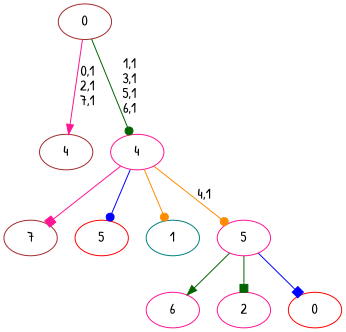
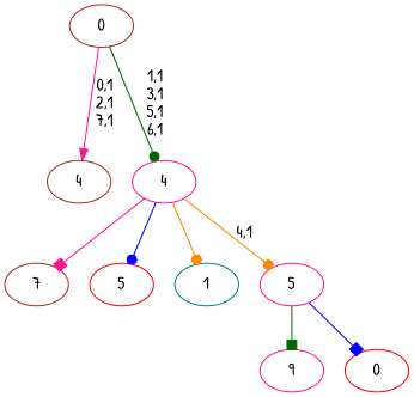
  digraph {
    fontname="Patrick Hand"
    node [color=deeppink fontname="Patrick Hand"]
    edge [arrowhead=dot color=darkgreen fontname="Patrick Hand"]
    n1 [color=brown label=7]
-   n2 [label=6]
    n3 [color=red label=5]
    n4 [color=brown label=4]
-   n5 [label=2]
+   n5 [label=9]
    n6 [color=teal label=1]
    n7 [color=red label=0]
    5
    4
    0 [color=brown]
-   5 -> n2 [arrowhead=normal]
    5 -> n5 [arrowhead=box]
    5 -> n7 [arrowhead=box color=blue]
    4 -> n1 [arrowhead=box color=deeppink]
    4 -> n3 [color=blue]
    4 -> n6 [color=darkorange]
    4 -> 5 [color=darkorange label="4,1"]
    0 -> n4 [arrowhead=normal color=deeppink label="0,1\n2,1\n7,1"]
    0 -> 4 [label="1,1\n3,1\n5,1\n6,1"]
  }
